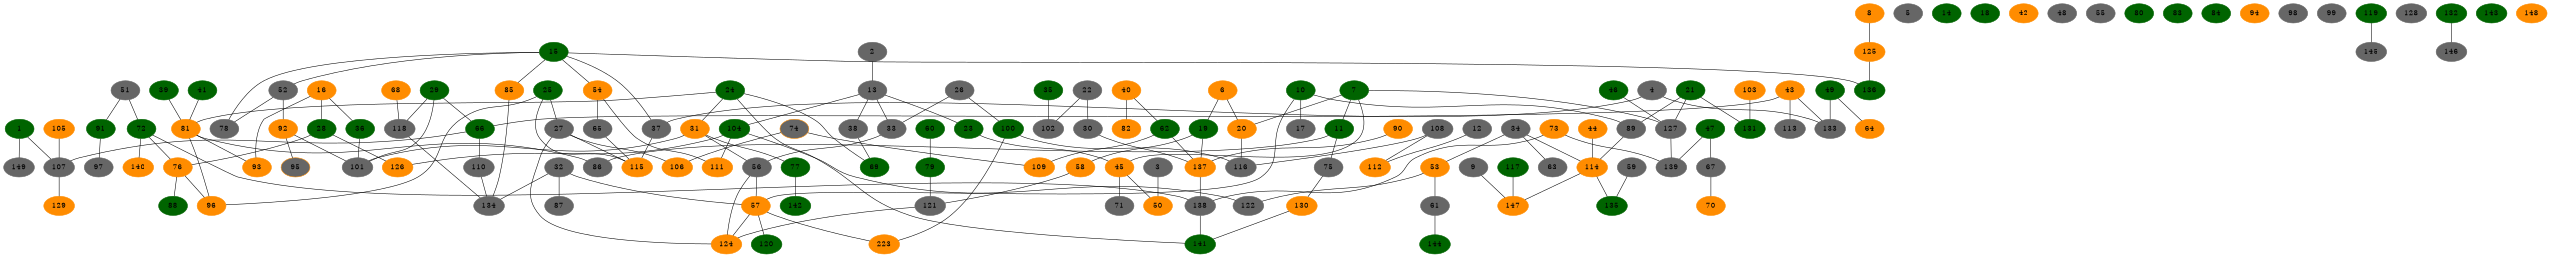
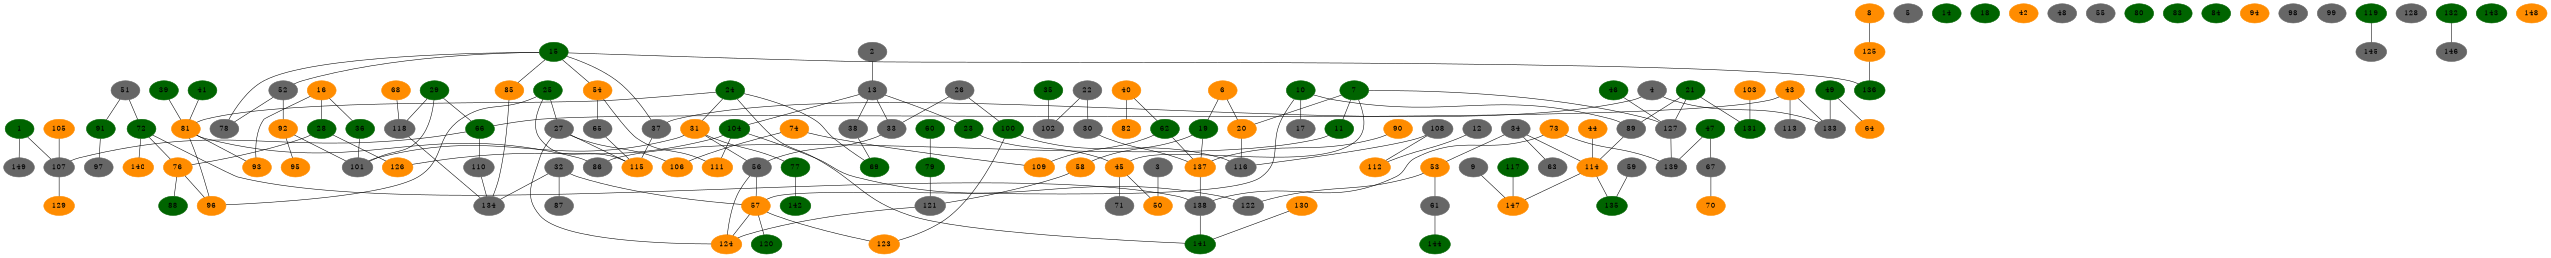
  graph {
    node [color=gray40 style=filled]
    1 [color=darkgreen]
    107
    149
    129 [color=darkorange]
    2
    13
    23 [color=darkgreen]
    33
    38
    104 [color=darkgreen]
    50 [color=darkorange]
    3
    4
    37
    133
    115 [color=darkorange]
    5
    6 [color=darkorange]
    19 [color=darkgreen]
    20 [color=darkorange]
    58 [color=darkorange]
    137 [color=darkorange]
    116
    7 [color=darkgreen]
    11 [color=darkgreen]
    45 [color=darkorange]
    127
-   75
    86
    71
    139
    8 [color=darkorange]
    125 [color=darkorange]
    136 [color=darkgreen]
    147 [color=darkorange]
    9
    10 [color=darkgreen]
    17
    57 [color=darkorange]
    89
    124 [color=darkorange]
    120 [color=darkgreen]
-   123 [color=darkorange label=223]
+   123 [color=darkorange]
    114 [color=darkorange]
    130 [color=darkorange]
    112 [color=darkorange]
    12
    56
    69 [color=darkgreen]
    126 [color=darkorange]
    122
    111 [color=darkorange]
    14 [color=darkgreen]
    15 [color=darkgreen]
    52
    54 [color=darkorange]
    78
    85 [color=darkorange]
    92 [color=darkorange]
    65
    134
    16 [color=darkorange]
    28 [color=darkgreen]
    36 [color=darkgreen]
    93 [color=darkorange]
    76 [color=darkorange]
    101
    18 [color=darkgreen]
    121
    138
    21 [color=darkgreen]
    131 [color=darkgreen]
    22
    30
    102
    24 [color=darkgreen]
    31 [color=darkorange]
    81 [color=darkorange]
    141 [color=darkgreen]
    77 [color=darkgreen]
    96 [color=darkorange]
    25 [color=darkgreen]
    27
    106 [color=darkorange]
    26
    100 [color=darkgreen]
    88 [color=darkgreen]
    29 [color=darkgreen]
    66 [color=darkgreen]
    118
    110
    142 [color=darkgreen]
    32
    87
    53 [color=darkorange]
    34
    63
    61
    135 [color=darkgreen]
    35 [color=darkgreen]
    39 [color=darkgreen]
    40 [color=darkorange]
    62 [color=darkgreen]
    82 [color=darkorange]
    109 [color=darkorange]
    41 [color=darkgreen]
    42 [color=darkorange]
    43 [color=darkorange]
    113
    44 [color=darkorange]
    46 [color=darkgreen]
    47 [color=darkgreen]
    67
    70 [color=darkorange]
    48
    49 [color=darkgreen]
    64 [color=darkorange]
    72 [color=darkgreen]
    51
    91 [color=darkgreen]
    140 [color=darkorange]
    97
-   95 [color=darkorange fillcolor=gray40]
+   95 [color=darkorange]
    144 [color=darkgreen]
    55
    59
    60 [color=darkgreen]
    79 [color=darkgreen]
    68 [color=darkorange]
    73 [color=darkorange]
-   74 [color=darkorange fillcolor=gray40]
+   74 [color=darkorange]
    80 [color=darkgreen]
    83 [color=darkgreen]
    84 [color=darkgreen]
    90 [color=darkorange]
    94 [color=darkorange]
    98
    99
    103 [color=darkorange]
    105 [color=darkorange]
    108
    117 [color=darkgreen]
    119 [color=darkgreen]
    145
    128
    132 [color=darkgreen]
    146
    143 [color=darkgreen]
    148 [color=darkorange]
    1 -- 107
    1 -- 149
    107 -- 129
    2 -- 13
    13 -- 23
    13 -- 33
    13 -- 38
    13 -- 104
    23 -- 45
    33 -- 56
    38 -- 69
    104 -- 126
    104 -- 122
    104 -- 111
    3 -- 50
    4 -- 37
    4 -- 133
    37 -- 115
    6 -- 19
    6 -- 20
    19 -- 58
    19 -- 137
    20 -- 116
    58 -- 121
    137 -- 138
    7 -- 20
    7 -- 11
    7 -- 45
    7 -- 127
-   11 -- 75
    11 -- 86
    45 -- 50
    45 -- 71
    127 -- 139
-   75 -- 130
    8 -- 125
    125 -- 136
    9 -- 147
    10 -- 17
    10 -- 57
    10 -- 89
    57 -- 124
    57 -- 120
    57 -- 123
    89 -- 114
    114 -- 147
    114 -- 135
    130 -- 141
    12 -- 112
    56 -- 57
    56 -- 124
    15 -- 37
    15 -- 136
    15 -- 52
    15 -- 54
    15 -- 78
    15 -- 85
    52 -- 78
    52 -- 92
    54 -- 111
    54 -- 65
    85 -- 134
    92 -- 101
    92 -- 95
    65 -- 115
    16 -- 28
    16 -- 36
    16 -- 93
    28 -- 126
    28 -- 76
    36 -- 101
    76 -- 96
    76 -- 88
    121 -- 124
    138 -- 141
    21 -- 127
    21 -- 89
    21 -- 131
    22 -- 30
    22 -- 102
    30 -- 137
    24 -- 69
    24 -- 31
    24 -- 81
    24 -- 141
    31 -- 56
    31 -- 101
    31 -- 77
    81 -- 86
    81 -- 93
    81 -- 96
    77 -- 142
    25 -- 115
    25 -- 96
    25 -- 27
    27 -- 115
    27 -- 124
    27 -- 106
    26 -- 33
    26 -- 100
    100 -- 116
    100 -- 123
    29 -- 101
    29 -- 66
    29 -- 118
    66 -- 107
    66 -- 110
    118 -- 134
    110 -- 134
    32 -- 57
    32 -- 134
    32 -- 87
    53 -- 122
    53 -- 61
    34 -- 114
    34 -- 53
    34 -- 63
    61 -- 144
    35 -- 102
    39 -- 81
    40 -- 62
    40 -- 82
    62 -- 137
    62 -- 109
    41 -- 81
    43 -- 133
    43 -- 66
    43 -- 113
    44 -- 114
    46 -- 127
    47 -- 139
    47 -- 67
    67 -- 70
    49 -- 133
    49 -- 64
    72 -- 76
    72 -- 138
    72 -- 140
    51 -- 72
    51 -- 91
    91 -- 97
    59 -- 135
    60 -- 79
    79 -- 121
    68 -- 118
    73 -- 139
    73 -- 138
    74 -- 106
    74 -- 109
    90 -- 137
    103 -- 131
    105 -- 107
    108 -- 116
    108 -- 112
    117 -- 147
    119 -- 145
    132 -- 146
  }
